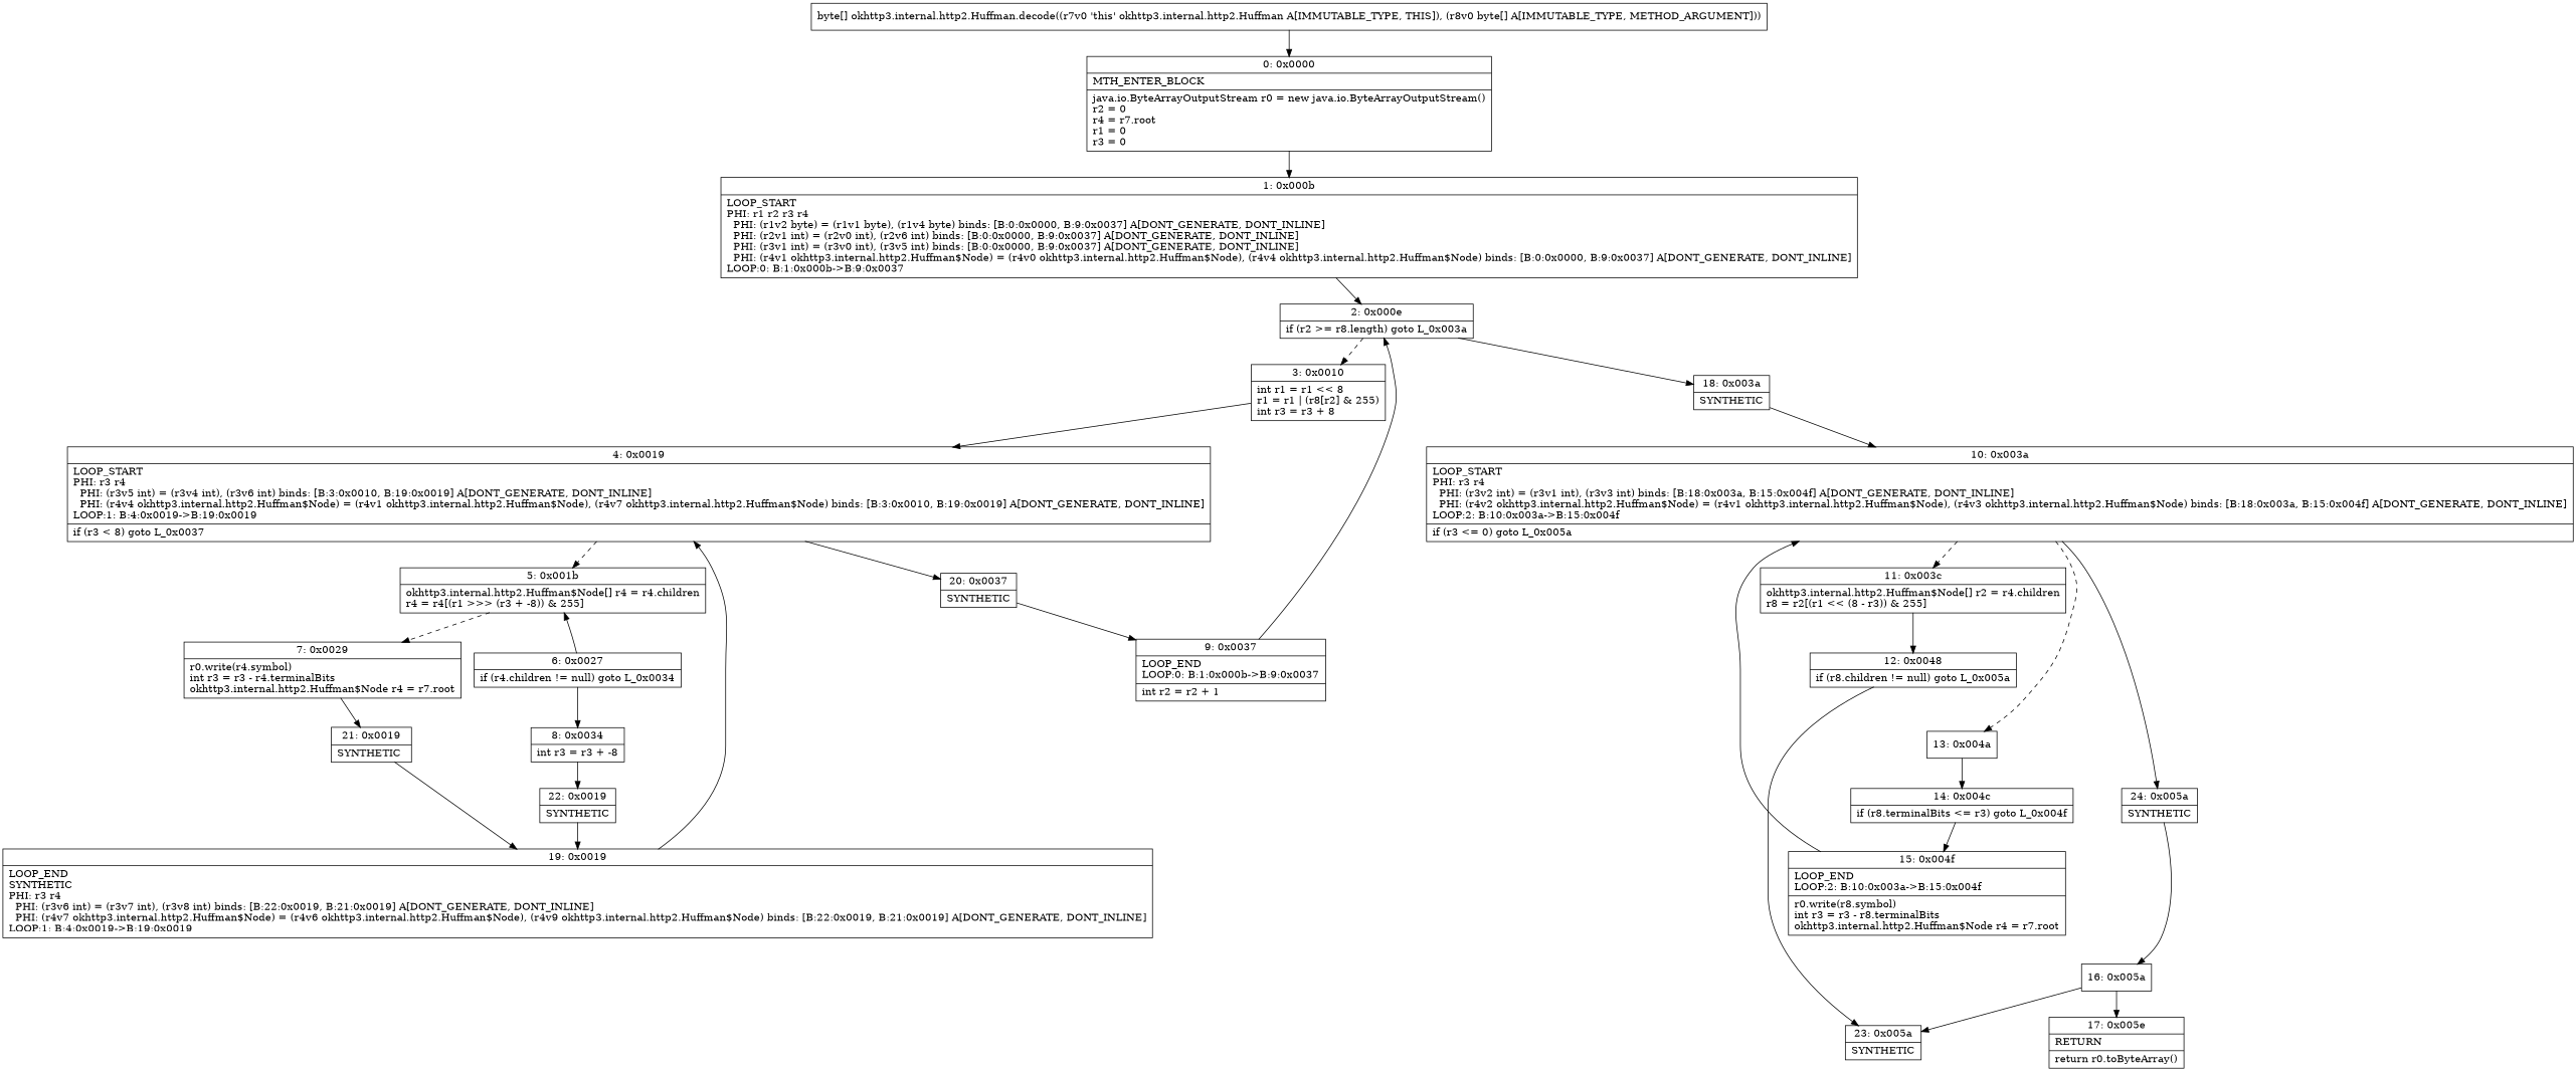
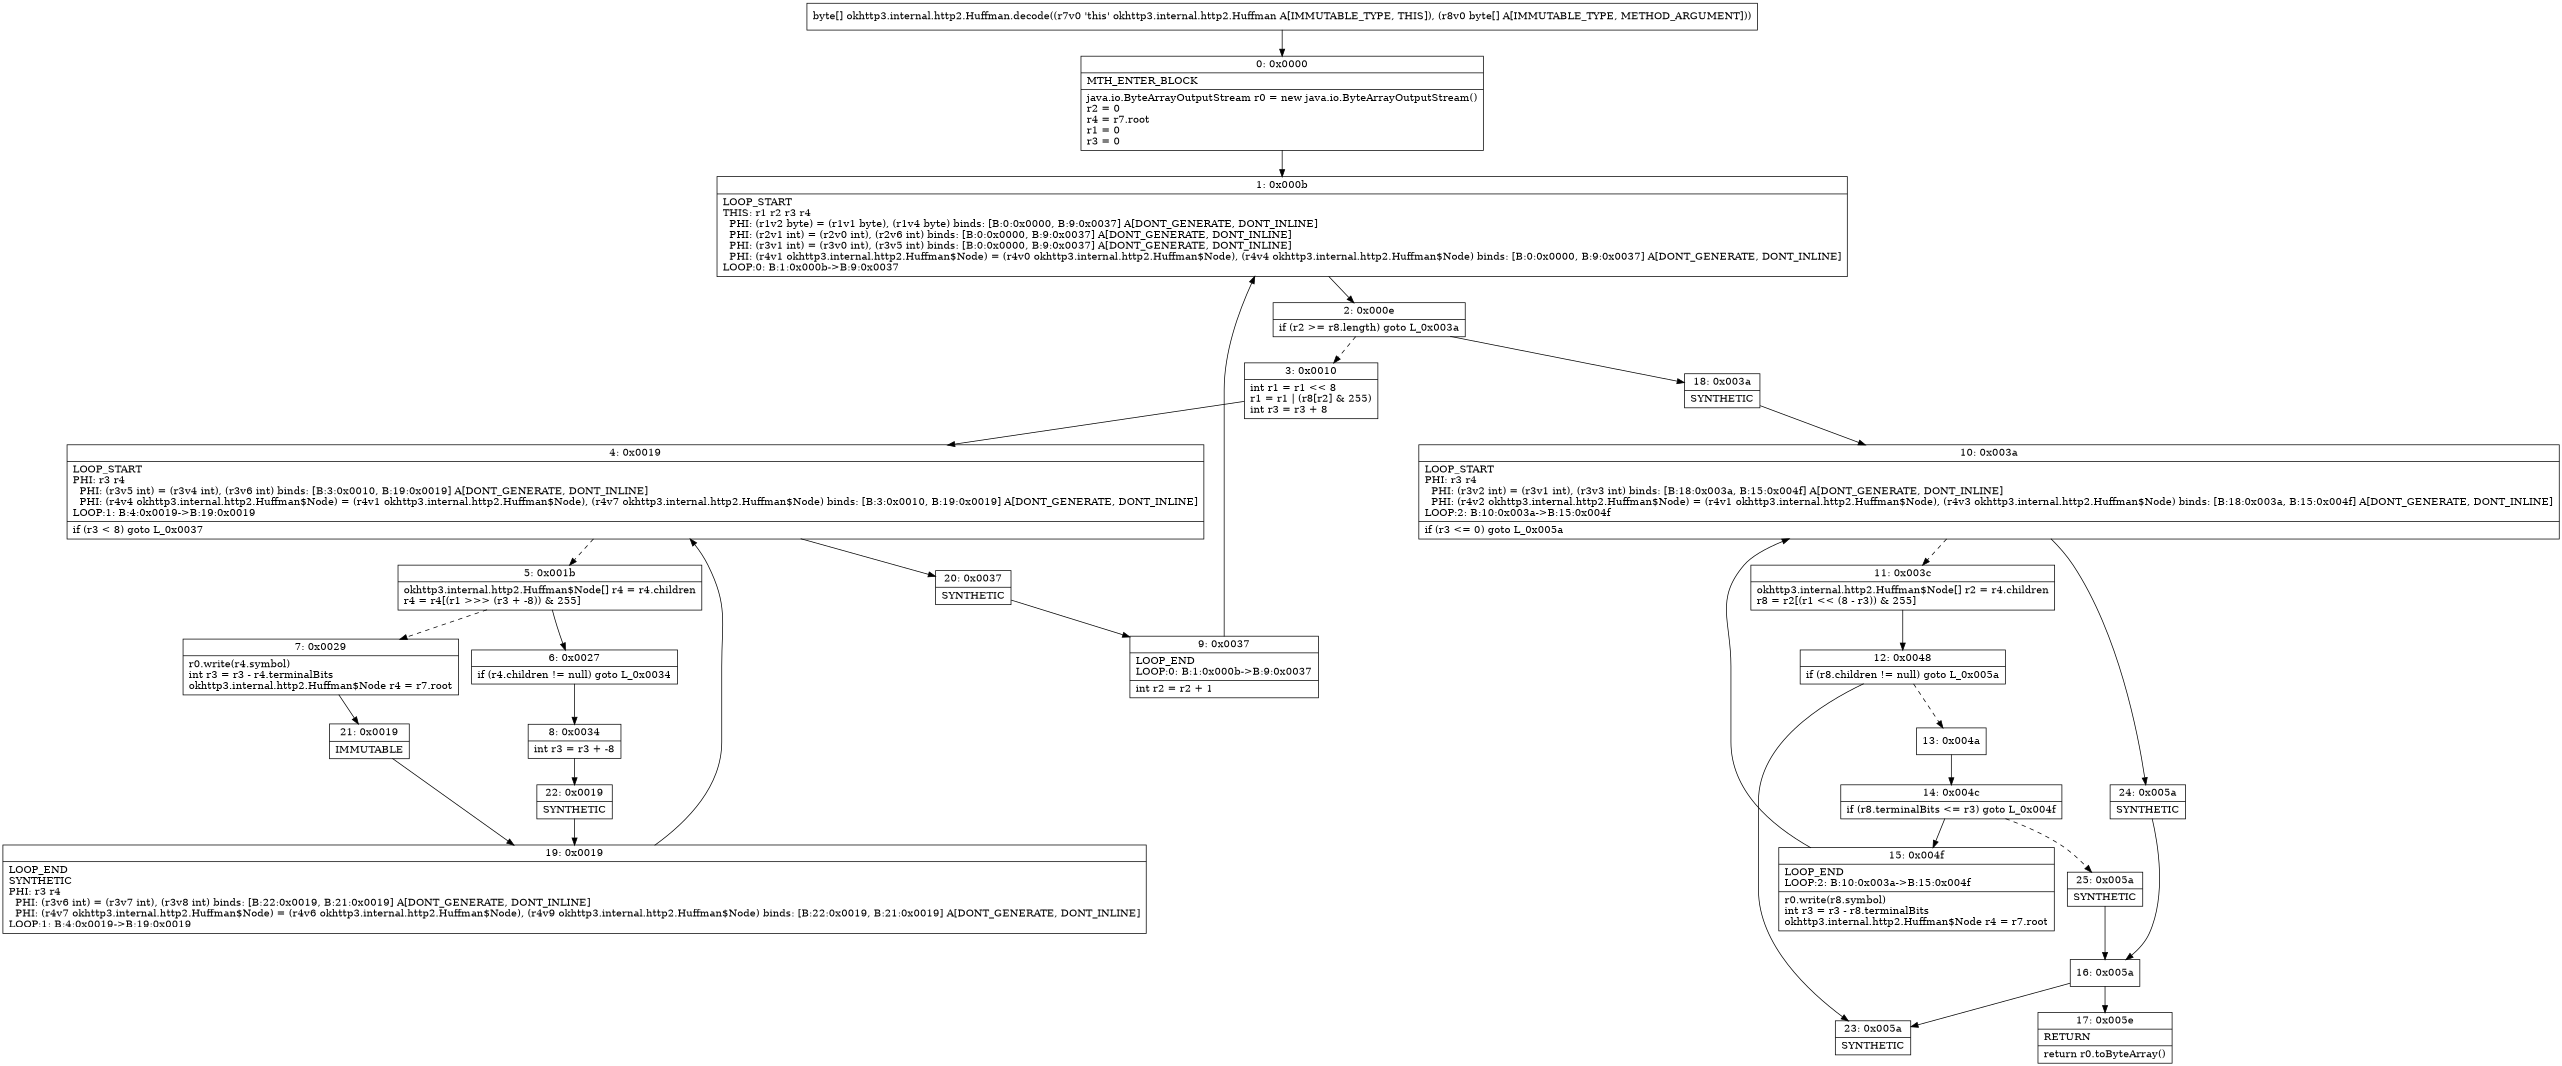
  digraph {
    node [shape=record]
    n1 [label="{0\:\ 0x0000|MTH_ENTER_BLOCK\l|java.io.ByteArrayOutputStream r0 = new java.io.ByteArrayOutputStream()\lr2 = 0\lr4 = r7.root\lr1 = 0\lr3 = 0\l}"]
-   n2 [label="{1\:\ 0x000b|LOOP_START\lPHI: r1 r2 r3 r4 \l  PHI: (r1v2 byte) = (r1v1 byte), (r1v4 byte) binds: [B:0:0x0000, B:9:0x0037] A[DONT_GENERATE, DONT_INLINE]\l  PHI: (r2v1 int) = (r2v0 int), (r2v6 int) binds: [B:0:0x0000, B:9:0x0037] A[DONT_GENERATE, DONT_INLINE]\l  PHI: (r3v1 int) = (r3v0 int), (r3v5 int) binds: [B:0:0x0000, B:9:0x0037] A[DONT_GENERATE, DONT_INLINE]\l  PHI: (r4v1 okhttp3.internal.http2.Huffman$Node) = (r4v0 okhttp3.internal.http2.Huffman$Node), (r4v4 okhttp3.internal.http2.Huffman$Node) binds: [B:0:0x0000, B:9:0x0037] A[DONT_GENERATE, DONT_INLINE]\lLOOP:0: B:1:0x000b\-\>B:9:0x0037\l}"]
+   n2 [label="{1\:\ 0x000b|LOOP_START\lTHIS: r1 r2 r3 r4 \l  PHI: (r1v2 byte) = (r1v1 byte), (r1v4 byte) binds: [B:0:0x0000, B:9:0x0037] A[DONT_GENERATE, DONT_INLINE]\l  PHI: (r2v1 int) = (r2v0 int), (r2v6 int) binds: [B:0:0x0000, B:9:0x0037] A[DONT_GENERATE, DONT_INLINE]\l  PHI: (r3v1 int) = (r3v0 int), (r3v5 int) binds: [B:0:0x0000, B:9:0x0037] A[DONT_GENERATE, DONT_INLINE]\l  PHI: (r4v1 okhttp3.internal.http2.Huffman$Node) = (r4v0 okhttp3.internal.http2.Huffman$Node), (r4v4 okhttp3.internal.http2.Huffman$Node) binds: [B:0:0x0000, B:9:0x0037] A[DONT_GENERATE, DONT_INLINE]\lLOOP:0: B:1:0x000b\-\>B:9:0x0037\l}"]
    n3 [label="{2\:\ 0x000e|if (r2 \>= r8.length) goto L_0x003a\l}"]
    n4 [label="{3\:\ 0x0010|int r1 = r1 \<\< 8\lr1 = r1 \| (r8[r2] & 255)\lint r3 = r3 + 8\l}"]
    n5 [label="{18\:\ 0x003a|SYNTHETIC\l}"]
    n6 [label="{4\:\ 0x0019|LOOP_START\lPHI: r3 r4 \l  PHI: (r3v5 int) = (r3v4 int), (r3v6 int) binds: [B:3:0x0010, B:19:0x0019] A[DONT_GENERATE, DONT_INLINE]\l  PHI: (r4v4 okhttp3.internal.http2.Huffman$Node) = (r4v1 okhttp3.internal.http2.Huffman$Node), (r4v7 okhttp3.internal.http2.Huffman$Node) binds: [B:3:0x0010, B:19:0x0019] A[DONT_GENERATE, DONT_INLINE]\lLOOP:1: B:4:0x0019\-\>B:19:0x0019\l|if (r3 \< 8) goto L_0x0037\l}"]
    n7 [label="{10\:\ 0x003a|LOOP_START\lPHI: r3 r4 \l  PHI: (r3v2 int) = (r3v1 int), (r3v3 int) binds: [B:18:0x003a, B:15:0x004f] A[DONT_GENERATE, DONT_INLINE]\l  PHI: (r4v2 okhttp3.internal.http2.Huffman$Node) = (r4v1 okhttp3.internal.http2.Huffman$Node), (r4v3 okhttp3.internal.http2.Huffman$Node) binds: [B:18:0x003a, B:15:0x004f] A[DONT_GENERATE, DONT_INLINE]\lLOOP:2: B:10:0x003a\-\>B:15:0x004f\l|if (r3 \<= 0) goto L_0x005a\l}"]
    n8 [label="{5\:\ 0x001b|okhttp3.internal.http2.Huffman$Node[] r4 = r4.children\lr4 = r4[(r1 \>\>\> (r3 + \-8)) & 255]\l}"]
    n9 [label="{20\:\ 0x0037|SYNTHETIC\l}"]
    n10 [label="{6\:\ 0x0027|if (r4.children != null) goto L_0x0034\l}"]
    n11 [label="{7\:\ 0x0029|r0.write(r4.symbol)\lint r3 = r3 \- r4.terminalBits\lokhttp3.internal.http2.Huffman$Node r4 = r7.root\l}"]
    n12 [label="{9\:\ 0x0037|LOOP_END\lLOOP:0: B:1:0x000b\-\>B:9:0x0037\l|int r2 = r2 + 1\l}"]
    n13 [label="{8\:\ 0x0034|int r3 = r3 + \-8\l}"]
-   n14 [label="{21\:\ 0x0019|SYNTHETIC\l}"]
+   n14 [label="{21\:\ 0x0019|IMMUTABLE\l}"]
    n15 [label="{22\:\ 0x0019|SYNTHETIC\l}"]
    n16 [label="{19\:\ 0x0019|LOOP_END\lSYNTHETIC\lPHI: r3 r4 \l  PHI: (r3v6 int) = (r3v7 int), (r3v8 int) binds: [B:22:0x0019, B:21:0x0019] A[DONT_GENERATE, DONT_INLINE]\l  PHI: (r4v7 okhttp3.internal.http2.Huffman$Node) = (r4v6 okhttp3.internal.http2.Huffman$Node), (r4v9 okhttp3.internal.http2.Huffman$Node) binds: [B:22:0x0019, B:21:0x0019] A[DONT_GENERATE, DONT_INLINE]\lLOOP:1: B:4:0x0019\-\>B:19:0x0019\l}"]
    n17 [label="{11\:\ 0x003c|okhttp3.internal.http2.Huffman$Node[] r2 = r4.children\lr8 = r2[(r1 \<\< (8 \- r3)) & 255]\l}"]
    n18 [label="{24\:\ 0x005a|SYNTHETIC\l}"]
    n19 [label="{12\:\ 0x0048|if (r8.children != null) goto L_0x005a\l}"]
    n20 [label="{16\:\ 0x005a}"]
    n21 [label="{13\:\ 0x004a}"]
    n22 [label="{23\:\ 0x005a|SYNTHETIC\l}"]
    n23 [label="{14\:\ 0x004c|if (r8.terminalBits \<= r3) goto L_0x004f\l}"]
    n24 [label="{15\:\ 0x004f|LOOP_END\lLOOP:2: B:10:0x003a\-\>B:15:0x004f\l|r0.write(r8.symbol)\lint r3 = r3 \- r8.terminalBits\lokhttp3.internal.http2.Huffman$Node r4 = r7.root\l}"]
+   n25 [label="{25\:\ 0x005a|SYNTHETIC\l}"]
    n26 [label="{17\:\ 0x005e|RETURN\l|return r0.toByteArray()\l}"]
    n27 [label="{byte[] okhttp3.internal.http2.Huffman.decode((r7v0 'this' okhttp3.internal.http2.Huffman A[IMMUTABLE_TYPE, THIS]), (r8v0 byte[] A[IMMUTABLE_TYPE, METHOD_ARGUMENT])) }"]
    n1 -> n2
    n2 -> n3
    n3 -> n4 [style=dashed]
    n3 -> n5
    n4 -> n6
    n5 -> n7
    n6 -> n8 [style=dashed]
    n6 -> n9
    n7 -> n17 [style=dashed]
    n7 -> n18
-   n10 -> n8
+   n8 -> n10
    n8 -> n11 [style=dashed]
    n9 -> n12
    n10 -> n13
    n11 -> n14
-   n12 -> n3
+   n12 -> n2
    n13 -> n15
    n14 -> n16
    n15 -> n16
    n16 -> n6
    n17 -> n19
    n18 -> n20
-   n7 -> n21 [style=dashed]
+   n19 -> n21 [style=dashed]
    n19 -> n22
    n20 -> n22
    n20 -> n26
    n21 -> n23
    n23 -> n24
+   n23 -> n25 [style=dashed]
    n24 -> n7
+   n25 -> n20
    n27 -> n1
  }
